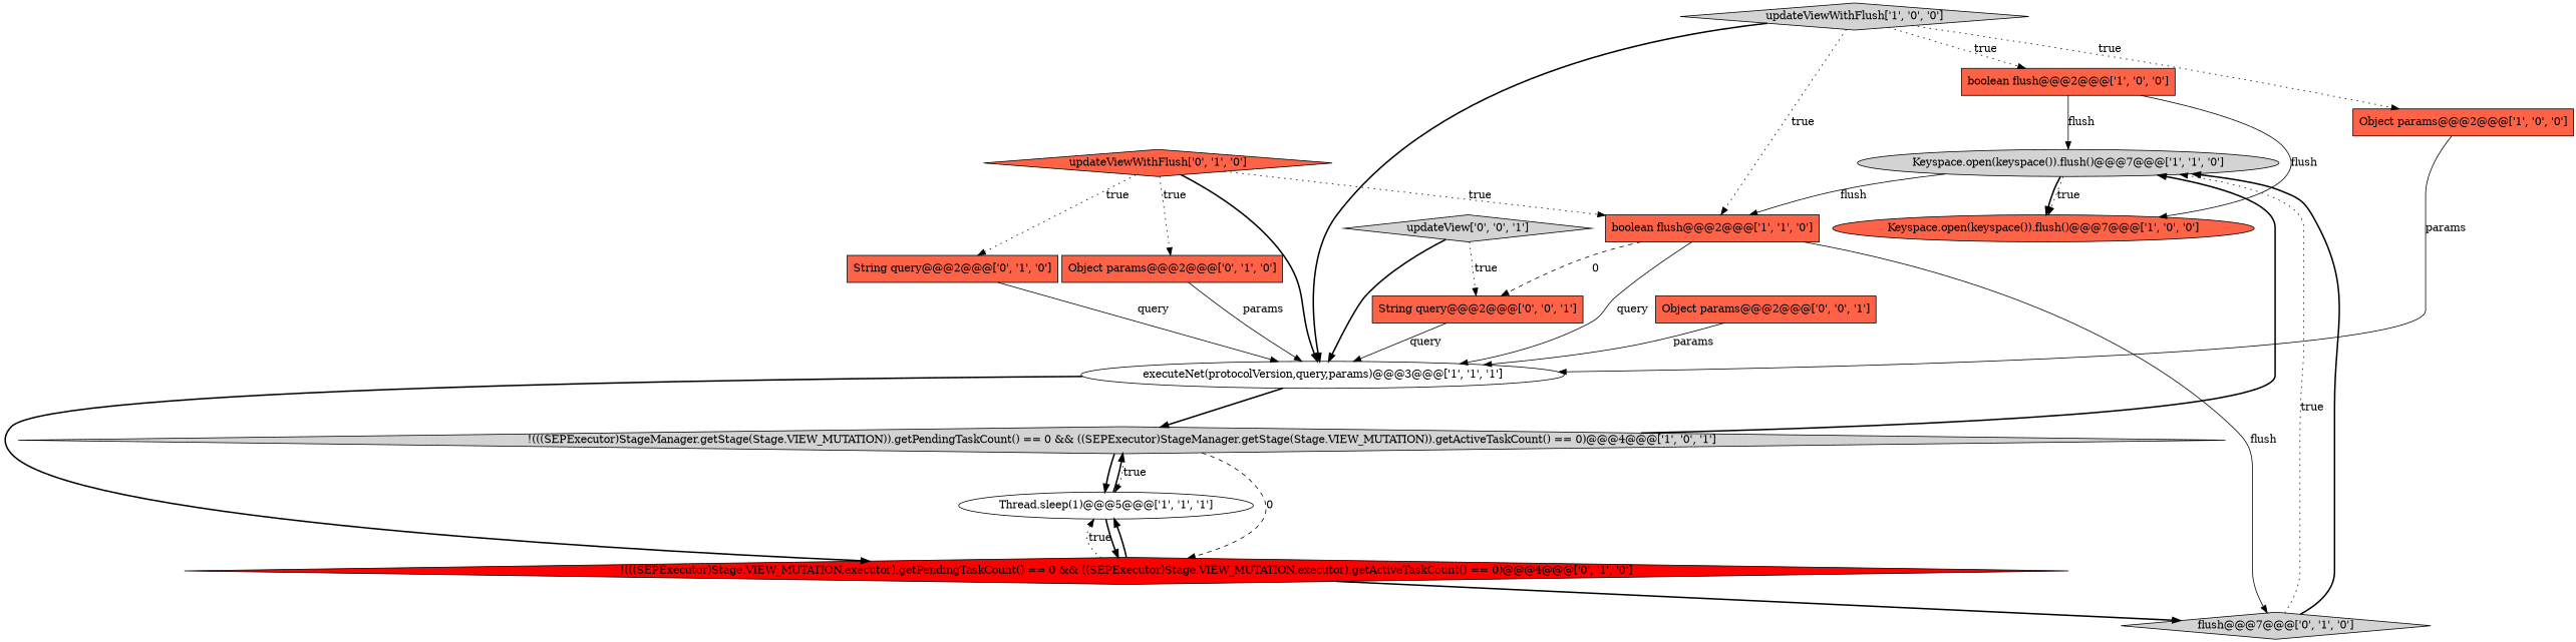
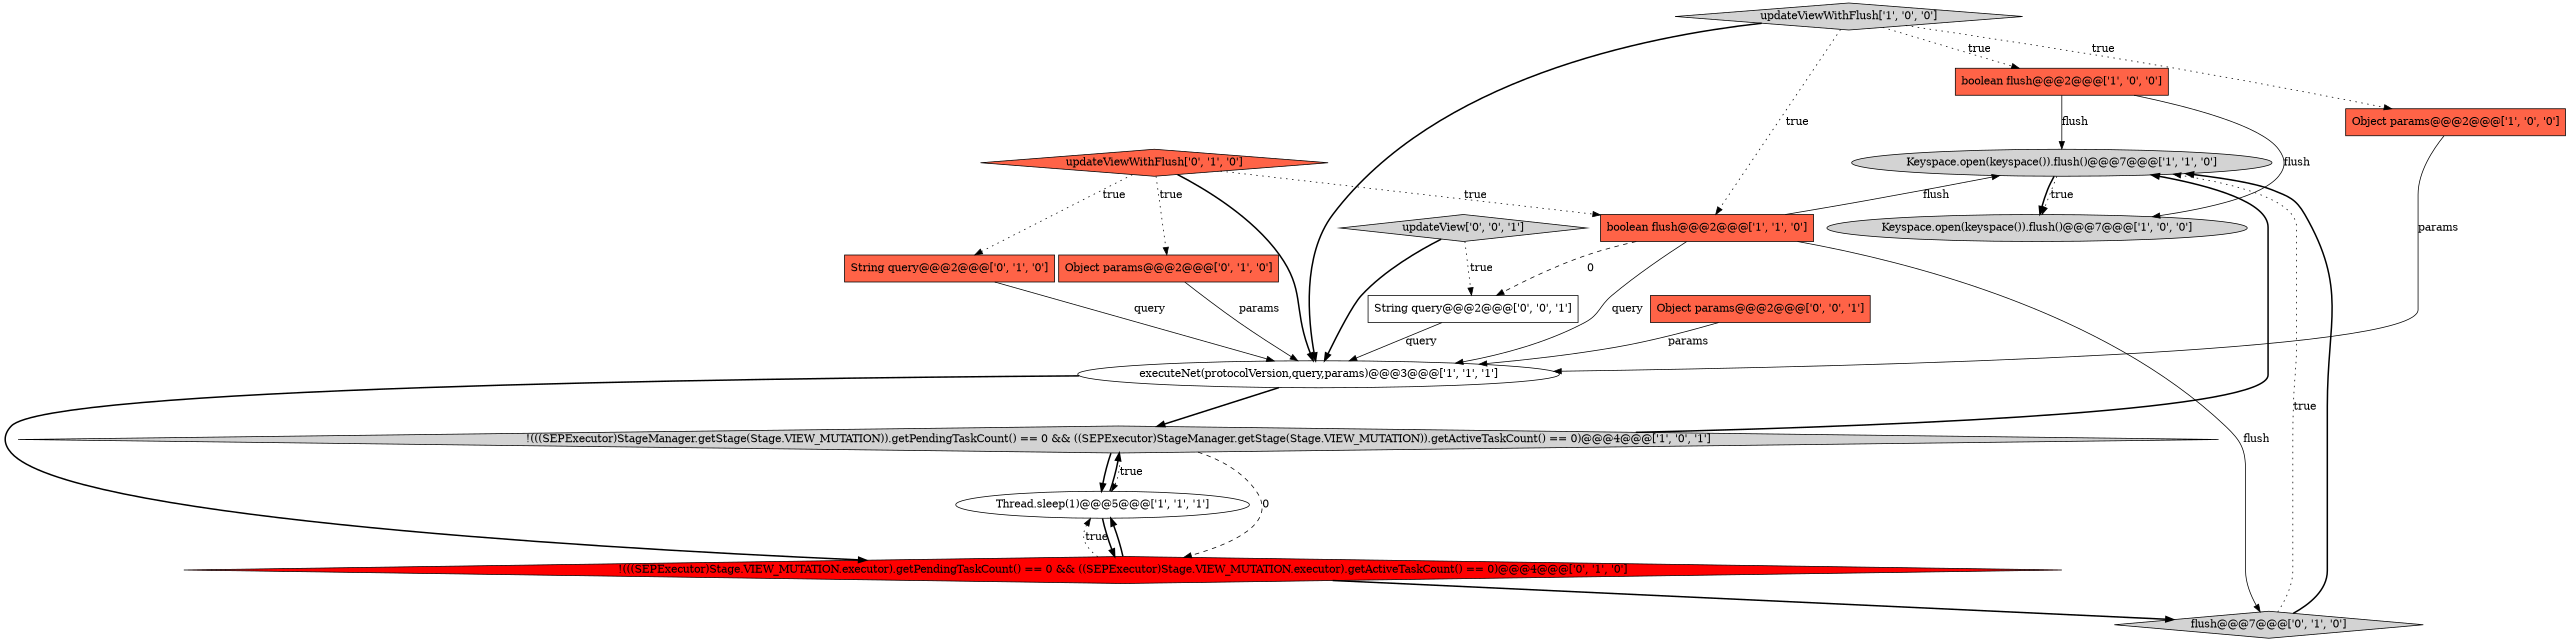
  digraph {
    node [fillcolor=tomato shape=box style=filled]
    edge [style=bold]
-   n1 [label="Keyspace.open(keyspace()).flush()@@@7@@@['1', '0', '0']" shape=ellipse]
+   n1 [fillcolor=lightgray label="Keyspace.open(keyspace()).flush()@@@7@@@['1', '0', '0']" shape=ellipse]
    n2 [fillcolor=lightgray label="!(((SEPExecutor)StageManager.getStage(Stage.VIEW_MUTATION)).getPendingTaskCount() == 0 && ((SEPExecutor)StageManager.getStage(Stage.VIEW_MUTATION)).getActiveTaskCount() == 0)@@@4@@@['1', '0', '1']" shape=diamond]
    n3 [fillcolor=white label="Thread.sleep(1)@@@5@@@['1', '1', '1']" shape=ellipse]
    n4 [fillcolor=lightgray label="Keyspace.open(keyspace()).flush()@@@7@@@['1', '1', '0']" shape=ellipse]
    n5 [fillcolor=red label="!(((SEPExecutor)Stage.VIEW_MUTATION.executor).getPendingTaskCount() == 0 && ((SEPExecutor)Stage.VIEW_MUTATION.executor).getActiveTaskCount() == 0)@@@4@@@['0', '1', '0']" shape=diamond]
    n6 [fillcolor=lightgray label="flush@@@7@@@['0', '1', '0']" shape=diamond]
    n7 [label="Object params@@@2@@@['0', '1', '0']"]
    n8 [fillcolor=white label="executeNet(protocolVersion,query,params)@@@3@@@['1', '1', '1']" shape=ellipse]
    n9 [fillcolor=lightgray label="updateView['0', '0', '1']" shape=diamond]
-   n10 [label="String query@@@2@@@['0', '0', '1']"]
+   n10 [fillcolor=white label="String query@@@2@@@['0', '0', '1']"]
    n11 [label="Object params@@@2@@@['0', '0', '1']"]
    n12 [label="boolean flush@@@2@@@['1', '1', '0']"]
    n13 [fillcolor=lightgray label="updateViewWithFlush['1', '0', '0']" shape=diamond]
    n14 [label="boolean flush@@@2@@@['1', '0', '0']"]
    n15 [label="Object params@@@2@@@['1', '0', '0']"]
    n16 [label="updateViewWithFlush['0', '1', '0']" shape=diamond]
    n17 [label="String query@@@2@@@['0', '1', '0']"]
    n2 -> n3 [label=true style=dotted]
    n2 -> n3
    n2 -> n4
    n2 -> n5 [label=0 style=dashed]
    n3 -> n2
    n3 -> n5
    n4 -> n1
    n4 -> n1 [label=true style=dotted]
    n5 -> n3 [label=true style=dotted]
    n5 -> n3
    n5 -> n6
    n6 -> n4 [label=true style=dotted]
    n6 -> n4
    n7 -> n8 [label=params style=solid]
    n8 -> n2
    n8 -> n5
    n9 -> n8
    n9 -> n10 [label=true style=dotted]
    n10 -> n8 [label=query style=solid]
    n11 -> n8 [label=params style=solid]
-   n4 -> n12 [label=flush style=solid]
+   n12 -> n4 [label=flush style=solid]
    n12 -> n6 [label=flush style=solid]
    n12 -> n8 [label=query style=solid]
    n12 -> n10 [label=0 style=dashed]
    n13 -> n8
    n13 -> n12 [label=true style=dotted]
    n13 -> n14 [label=true style=dotted]
    n13 -> n15 [label=true style=dotted]
    n14 -> n1 [label=flush style=solid]
    n14 -> n4 [label=flush style=solid]
    n15 -> n8 [label=params style=solid]
    n16 -> n7 [label=true style=dotted]
    n16 -> n8
    n16 -> n12 [label=true style=dotted]
    n16 -> n17 [label=true style=dotted]
    n17 -> n8 [label=query style=solid]
  }
